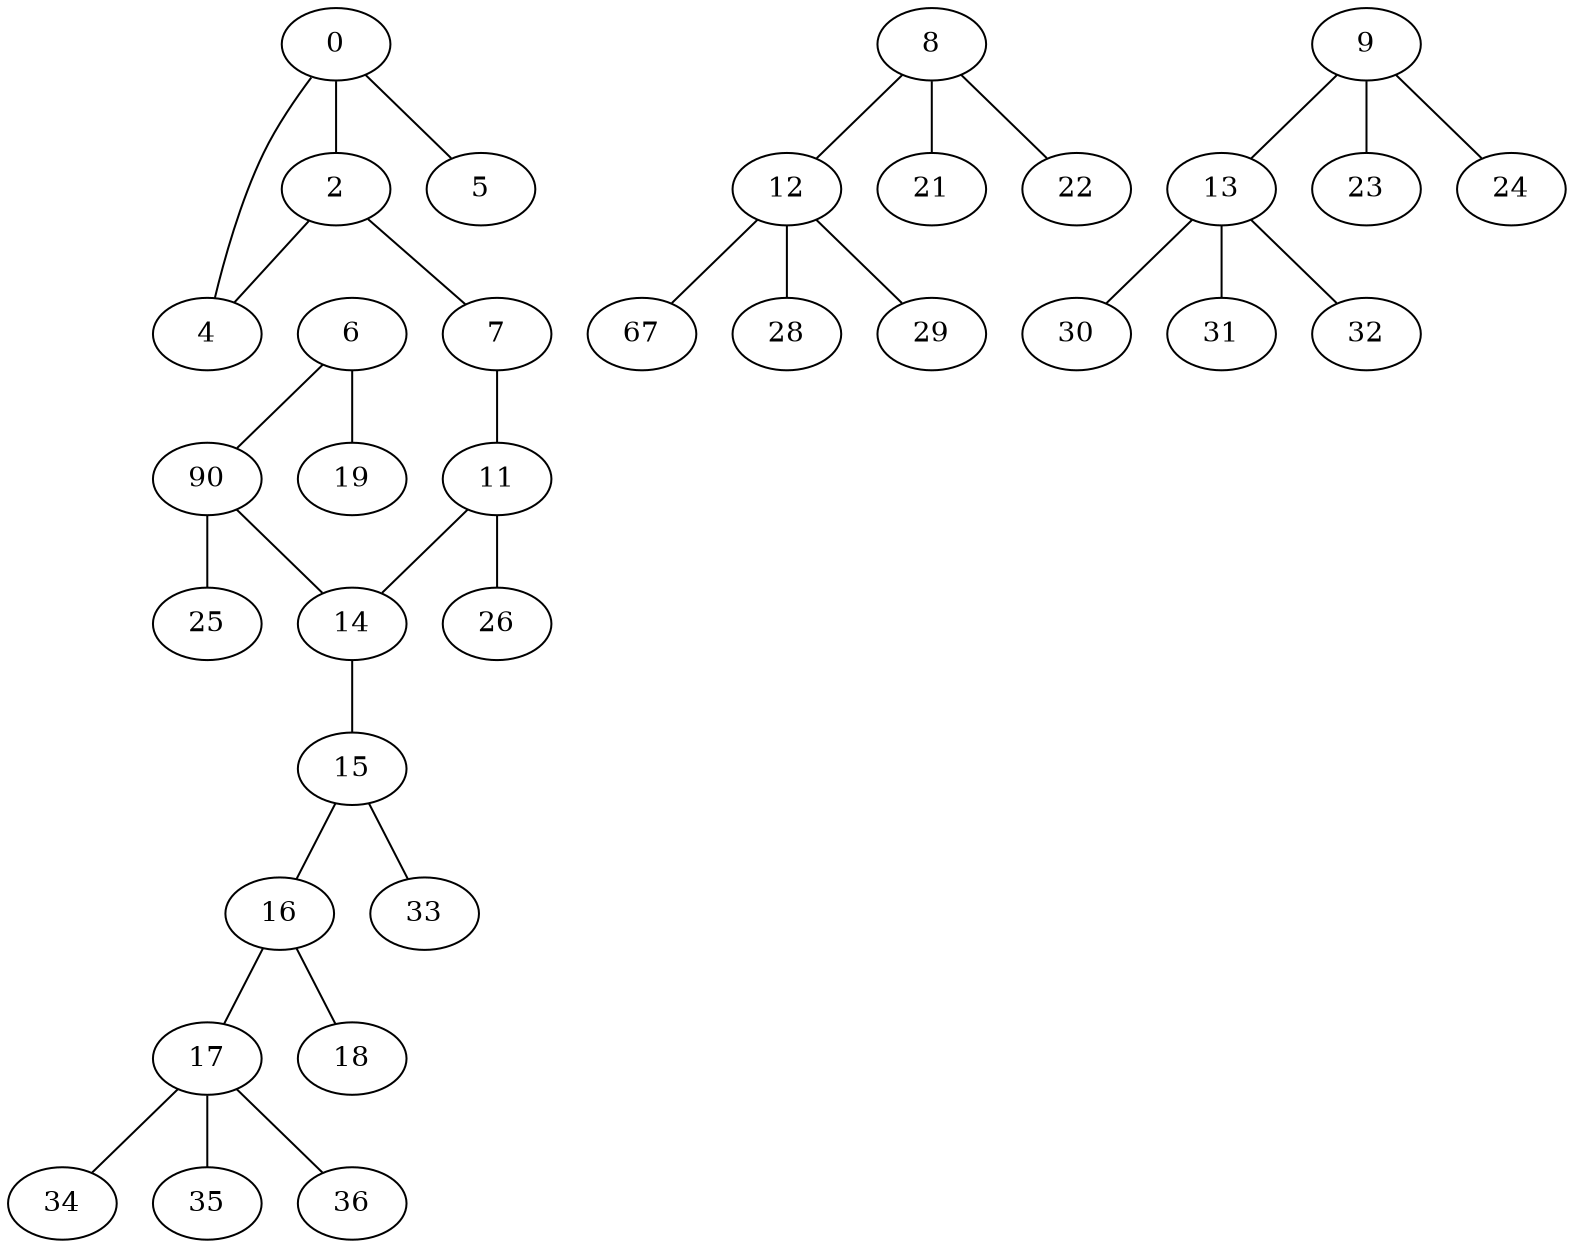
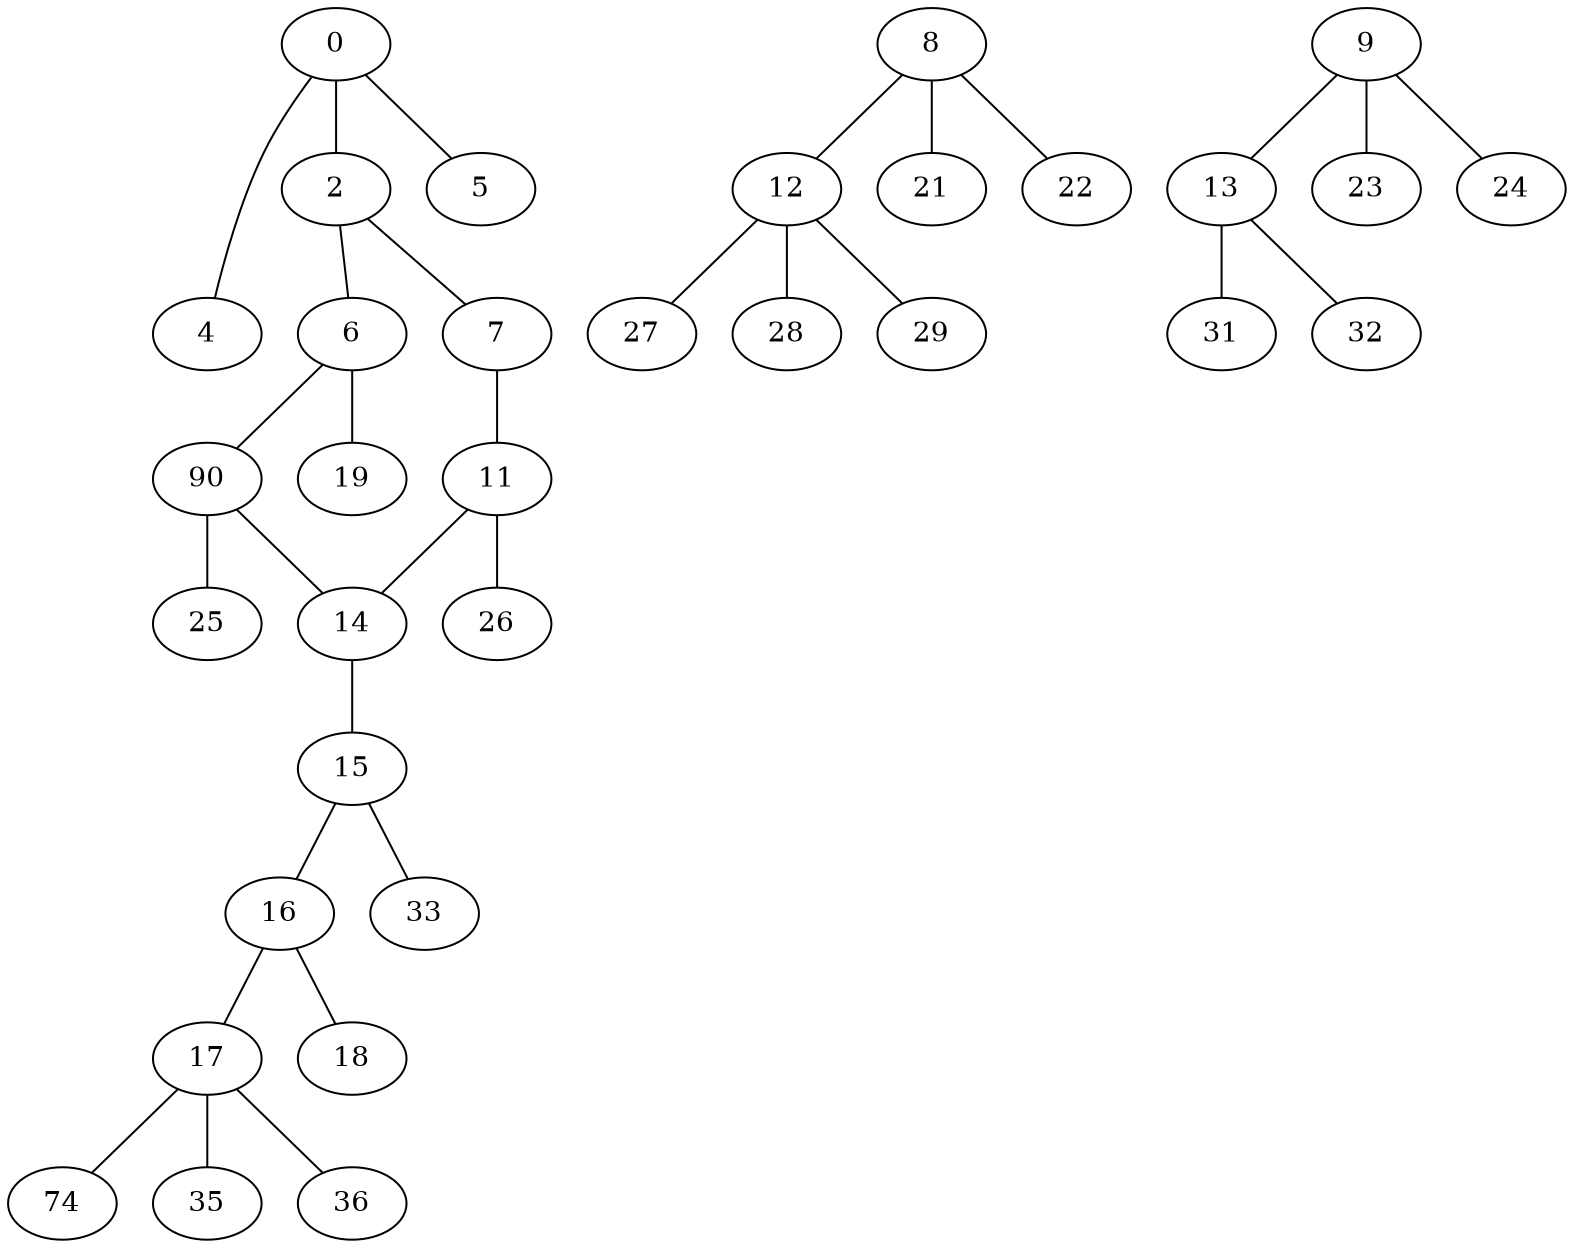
  graph {
    node [chem=H]
    edge [valence=1]
    n1 [chem=S label=0]
    2 [chem=C]
    4 [chem=O]
    5 [chem=O]
    6 [chem=C]
    7 [chem=C]
    n7 [chem=C label=90]
    19
    11 [chem=C]
    8 [chem=C]
    12 [chem=C]
    21
    22
    9 [chem=C]
    13 [chem=C]
    23
    24
    14 [chem=C]
    25
    26
-   27 [label=67]
+   27
    28
    29
-   30
    31
    32
    15 [chem=N]
    16 [chem=C]
    33
    17 [chem=C]
    18 [chem=O]
-   34
+   34 [label=74]
    35
    36
    n1 -- 2
    n1 -- 4 [valence=2]
    n1 -- 5 [valence=2]
-   2 -- 4 [valence=2]
+   2 -- 6 [valence=2]
    2 -- 7
    6 -- n7
    6 -- 19
    7 -- 11 [valence=2]
    n7 -- 14 [valence=2]
    n7 -- 25
    11 -- 14
    11 -- 26
    8 -- 12
    8 -- 21
    8 -- 22
    12 -- 27
    12 -- 28
    12 -- 29
    9 -- 13
    9 -- 23
    9 -- 24
-   13 -- 30
    13 -- 31
    13 -- 32
    14 -- 15
    15 -- 16
    15 -- 33
    16 -- 17
    16 -- 18 [valence=2]
    17 -- 34
    17 -- 35
    17 -- 36
  }
